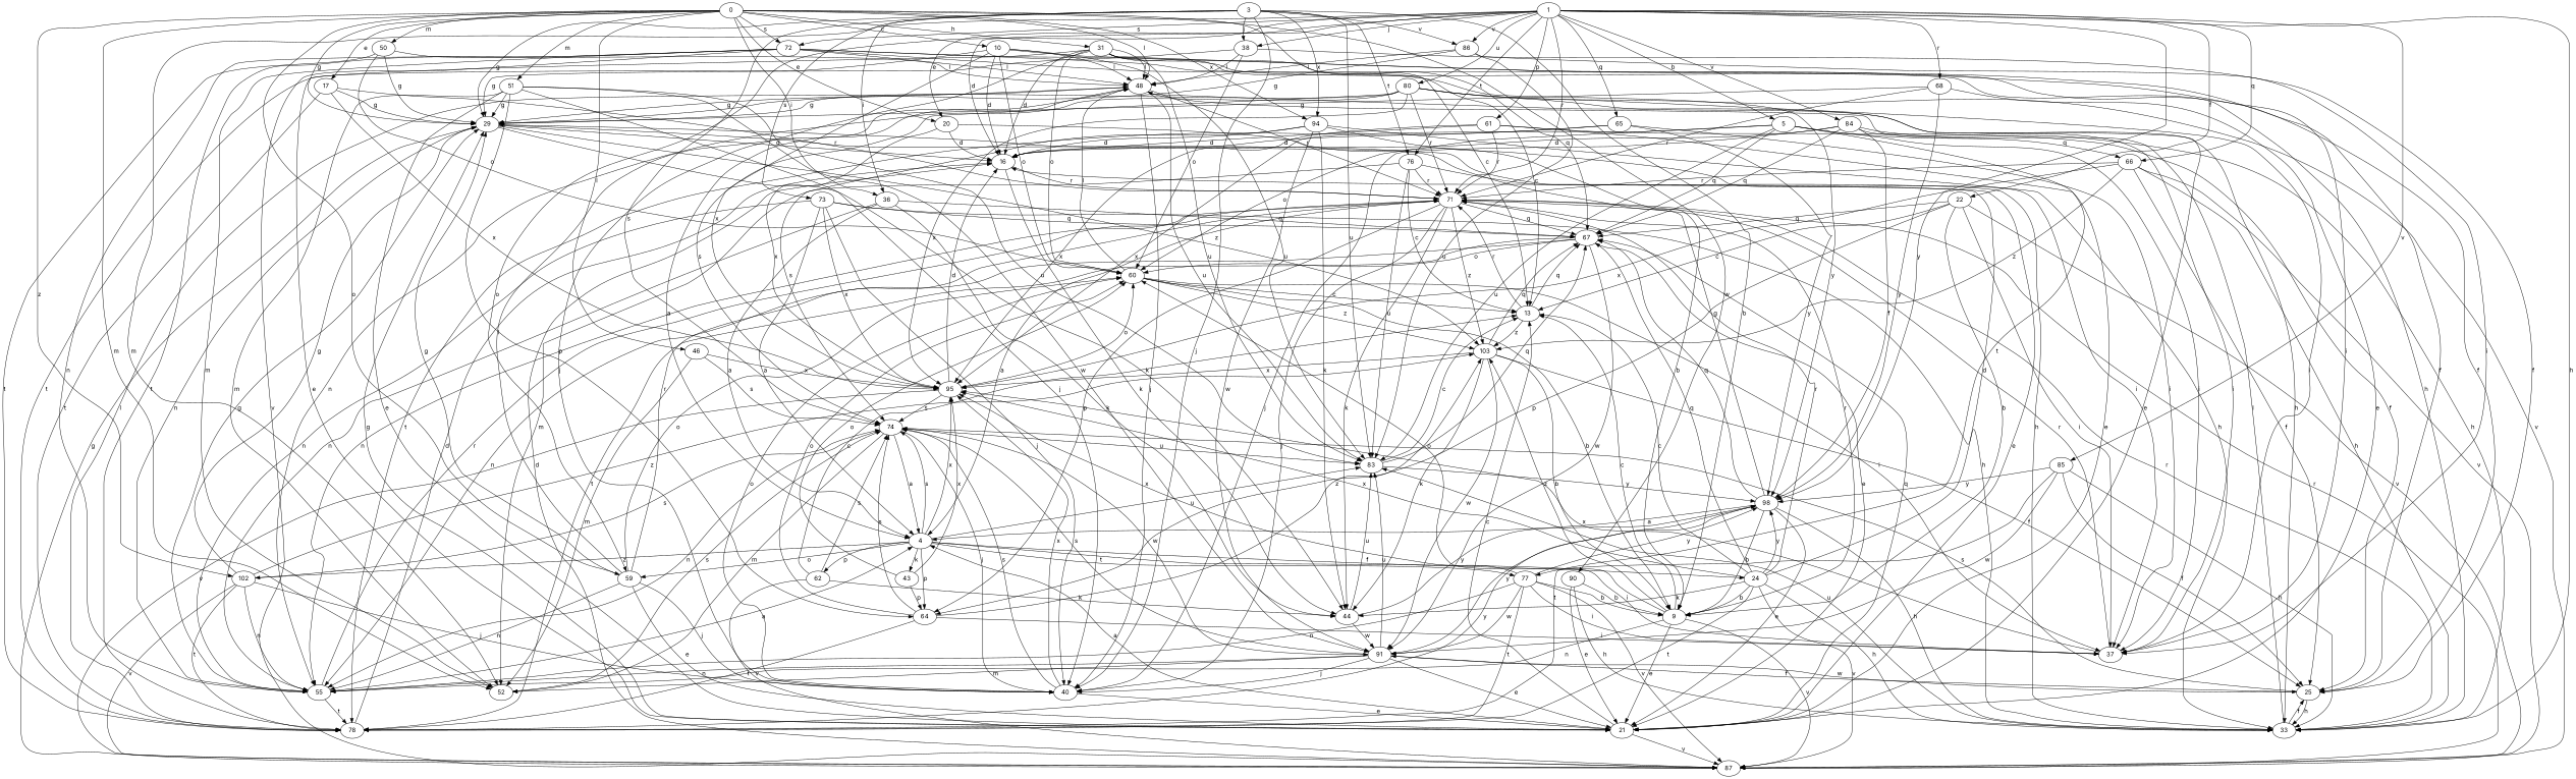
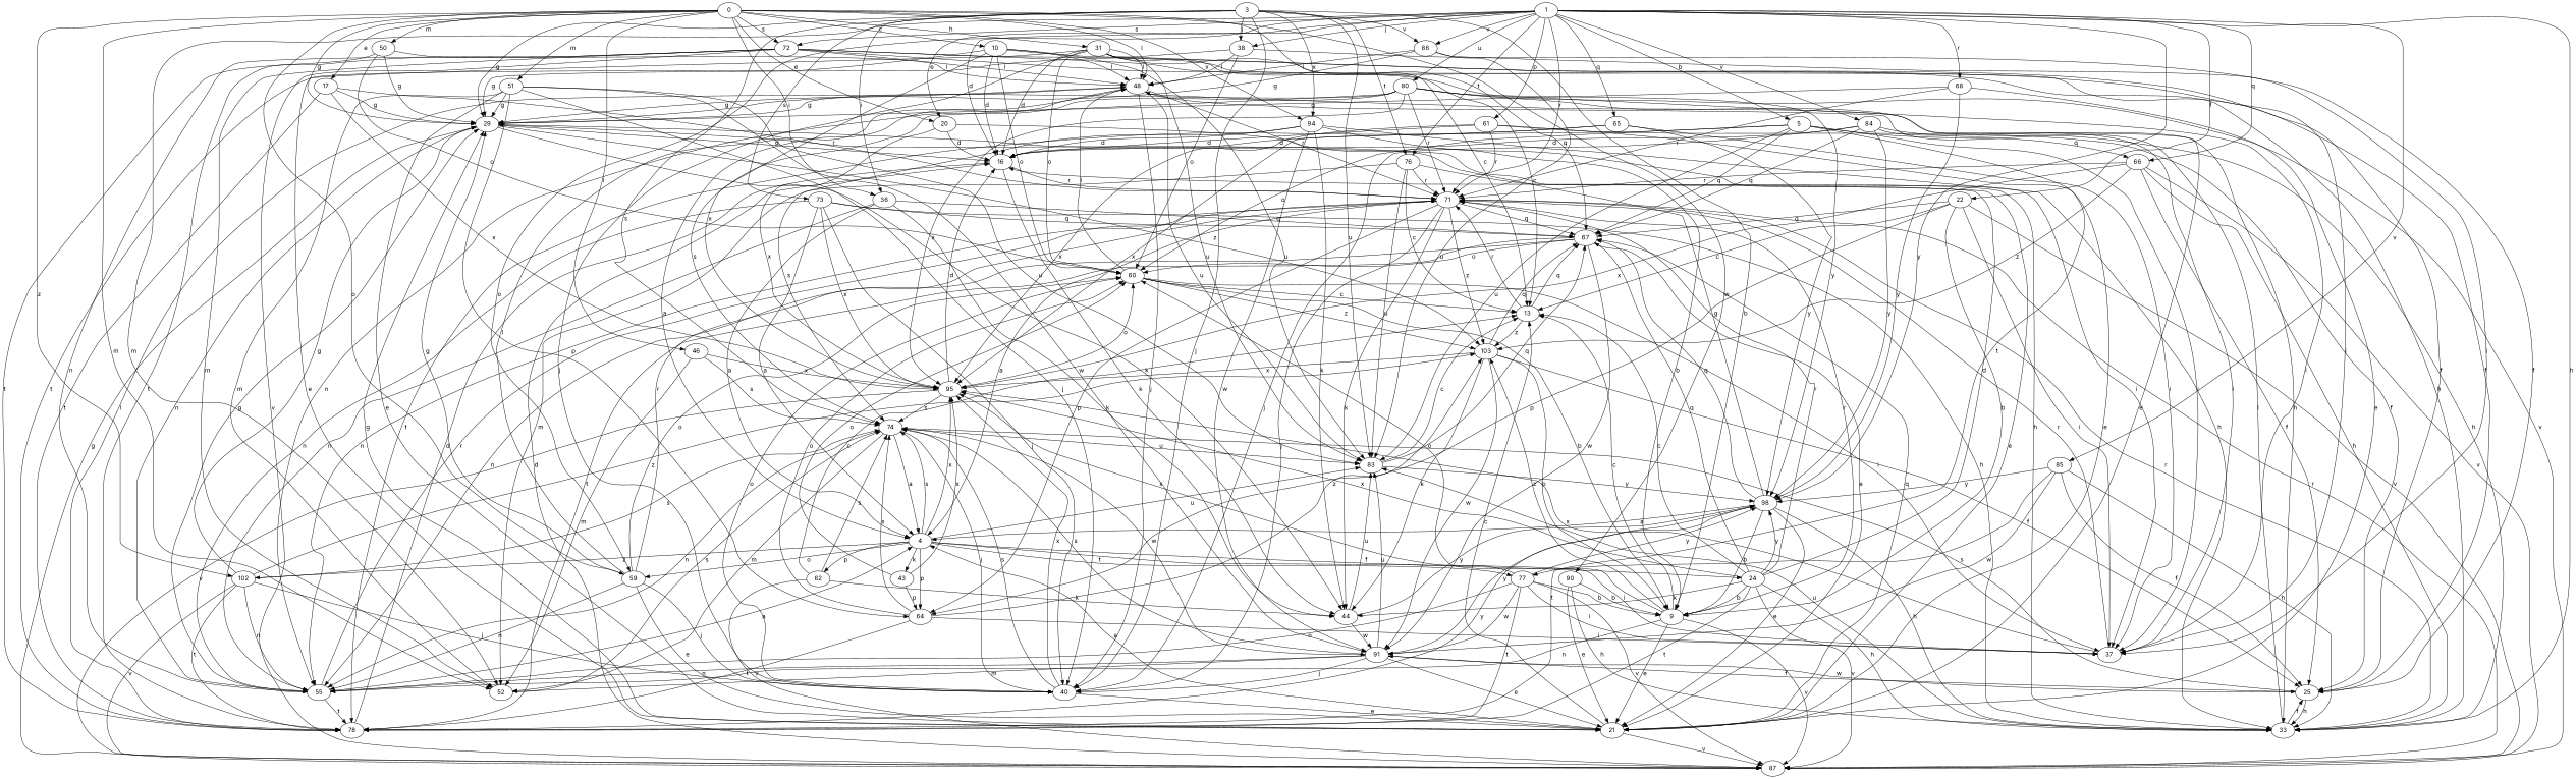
  strict digraph {
    fontname=Inter
    node [fontname=Inter]
    edge [fontname=Inter]
    0
    10
    13
    17
    20
    29
    31
    36
    46
    48
    50
    51
    52
    59
    72
    90
    94
    102
    16
    83
    95
    60
    21
    25
    71
    67
    103
    78
    9
    33
    55
    44
    40
    37
    4
    74
    64
    91
    98
    87
    1
    5
    22
    38
    61
    65
    66
    68
    76
    80
    84
    85
    86
    77
    3
    73
    24
    43
    62
    0 -> 10 [label=c]
    0 -> 13 [label=c]
    0 -> 17 [label=e]
    0 -> 20 [label=e]
    0 -> 29 [label=g]
    0 -> 31 [label=h]
    0 -> 36 [label=i]
    0 -> 46 [label=l]
    0 -> 48 [label=l]
    0 -> 50 [label=m]
    0 -> 51 [label=m]
    0 -> 52 [label=m]
    0 -> 59 [label=o]
    0 -> 72 [label=s]
    0 -> 90 [label=w]
    0 -> 94 [label=x]
    0 -> 102 [label=z]
    10 -> 48 [label=l]
    10 -> 16 [label=d]
    10 -> 83 [label=u]
    10 -> 95 [label=x]
    10 -> 60 [label=o]
    10 -> 21 [label=e]
    10 -> 25 [label=f]
    13 -> 71 [label=r]
    13 -> 67 [label=q]
    13 -> 103 [label=z]
    17 -> 29 [label=g]
    17 -> 95 [label=x]
    17 -> 71 [label=r]
    17 -> 78 [label=t]
    20 -> 16 [label=d]
    20 -> 95 [label=x]
    20 -> 9 [label=b]
    29 -> 16 [label=d]
    29 -> 103 [label=z]
    29 -> 33 [label=h]
    29 -> 55 [label=n]
    29 -> 44 [label=k]
    31 -> 13 [label=c]
    31 -> 48 [label=l]
    31 -> 16 [label=d]
    31 -> 83 [label=u]
    31 -> 60 [label=o]
    31 -> 67 [label=q]
    31 -> 78 [label=t]
    31 -> 40 [label=j]
    31 -> 37 [label=i]
    36 -> 67 [label=q]
    36 -> 55 [label=n]
    36 -> 44 [label=k]
    36 -> 4 [label=a]
    46 -> 52 [label=m]
    46 -> 95 [label=x]
    46 -> 74 [label=s]
    48 -> 29 [label=g]
    48 -> 83 [label=u]
    48 -> 71 [label=r]
    48 -> 33 [label=h]
    48 -> 40 [label=j]
    48 -> 4 [label=a]
    50 -> 29 [label=g]
    50 -> 48 [label=l]
    50 -> 60 [label=o]
    50 -> 78 [label=t]
    51 -> 29 [label=g]
    51 -> 52 [label=m]
    51 -> 83 [label=u]
    51 -> 21 [label=e]
    51 -> 40 [label=j]
    51 -> 64 [label=p]
    51 -> 91 [label=w]
    52 -> 74 [label=s]
    59 -> 29 [label=g]
    59 -> 48 [label=l]
    59 -> 60 [label=o]
    59 -> 21 [label=e]
    59 -> 71 [label=r]
    59 -> 55 [label=n]
    59 -> 40 [label=j]
    72 -> 48 [label=l]
    72 -> 52 [label=m]
    72 -> 25 [label=f]
    72 -> 78 [label=t]
    72 -> 33 [label=h]
    72 -> 55 [label=n]
    72 -> 98 [label=y]
    72 -> 87 [label=v]
    90 -> 21 [label=e]
    90 -> 9 [label=b]
    90 -> 33 [label=h]
    94 -> 16 [label=d]
    94 -> 33 [label=h]
    94 -> 44 [label=k]
    94 -> 37 [label=i]
    94 -> 74 [label=s]
    94 -> 91 [label=w]
    102 -> 29 [label=g]
    102 -> 103 [label=z]
    102 -> 78 [label=t]
    102 -> 55 [label=n]
    102 -> 40 [label=j]
    102 -> 74 [label=s]
    102 -> 87 [label=v]
    16 -> 71 [label=r]
    16 -> 44 [label=k]
    83 -> 13 [label=c]
    83 -> 67 [label=q]
    83 -> 98 [label=y]
    95 -> 16 [label=d]
    95 -> 60 [label=o]
    95 -> 74 [label=s]
    95 -> 87 [label=v]
    60 -> 13 [label=c]
    60 -> 48 [label=l]
    60 -> 103 [label=z]
    60 -> 9 [label=b]
    60 -> 37 [label=i]
    21 -> 13 [label=c]
    21 -> 29 [label=g]
    21 -> 67 [label=q]
    21 -> 4 [label=a]
    21 -> 87 [label=v]
    25 -> 33 [label=h]
    25 -> 74 [label=s]
    25 -> 91 [label=w]
    71 -> 67 [label=q]
    71 -> 103 [label=z]
    71 -> 55 [label=n]
    71 -> 44 [label=k]
    71 -> 40 [label=j]
    71 -> 4 [label=a]
    71 -> 64 [label=p]
    67 -> 60 [label=o]
    67 -> 21 [label=e]
    67 -> 78 [label=t]
    67 -> 55 [label=n]
    67 -> 91 [label=w]
    103 -> 95 [label=x]
    103 -> 25 [label=f]
    103 -> 67 [label=q]
    103 -> 9 [label=b]
    103 -> 44 [label=k]
    103 -> 91 [label=w]
    78 -> 48 [label=l]
    78 -> 16 [label=d]
    78 -> 98 [label=y]
    9 -> 13 [label=c]
    9 -> 60 [label=o]
    9 -> 21 [label=e]
    9 -> 71 [label=r]
    9 -> 103 [label=z]
    9 -> 55 [label=n]
    9 -> 87 [label=v]
    33 -> 48 [label=l]
    33 -> 83 [label=u]
    33 -> 25 [label=f]
    33 -> 71 [label=r]
    55 -> 29 [label=g]
    55 -> 71 [label=r]
    55 -> 78 [label=t]
    55 -> 4 [label=a]
    44 -> 83 [label=u]
    44 -> 91 [label=w]
    44 -> 98 [label=y]
    40 -> 95 [label=x]
    40 -> 60 [label=o]
    40 -> 21 [label=e]
    40 -> 74 [label=s]
    37 -> 95 [label=x]
    37 -> 71 [label=r]
    4 -> 59 [label=o]
    4 -> 102 [label=z]
    4 -> 83 [label=u]
    4 -> 95 [label=x]
    4 -> 37 [label=i]
    4 -> 74 [label=s]
    4 -> 64 [label=p]
    4 -> 77 [label=t]
    4 -> 24 [label=f]
    4 -> 43 [label=k]
    4 -> 62 [label=p]
    74 -> 52 [label=m]
    74 -> 83 [label=u]
    74 -> 55 [label=n]
    74 -> 40 [label=j]
    74 -> 4 [label=a]
    74 -> 91 [label=w]
    64 -> 60 [label=o]
    64 -> 103 [label=z]
    64 -> 78 [label=t]
    64 -> 37 [label=i]
    64 -> 74 [label=s]
    91 -> 52 [label=m]
    91 -> 83 [label=u]
    91 -> 21 [label=e]
    91 -> 25 [label=f]
    91 -> 55 [label=n]
    91 -> 40 [label=j]
    91 -> 74 [label=s]
    91 -> 98 [label=y]
    98 -> 29 [label=g]
    98 -> 21 [label=e]
    98 -> 67 [label=q]
    98 -> 9 [label=b]
    98 -> 33 [label=h]
    98 -> 4 [label=a]
    87 -> 29 [label=g]
    87 -> 16 [label=d]
    87 -> 71 [label=r]
    1 -> 20 [label=e]
    1 -> 52 [label=m]
    1 -> 59 [label=o]
    1 -> 72 [label=s]
    1 -> 16 [label=d]
    1 -> 71 [label=r]
    1 -> 33 [label=h]
    1 -> 98 [label=y]
    1 -> 5 [label=b]
    1 -> 22 [label=f]
    1 -> 38 [label=j]
    1 -> 61 [label=p]
    1 -> 65 [label=q]
    1 -> 66 [label=q]
    1 -> 68 [label=r]
    1 -> 76 [label=t]
    1 -> 80 [label=u]
    1 -> 84 [label=v]
    1 -> 85 [label=v]
    1 -> 86 [label=v]
    5 -> 83 [label=u]
    5 -> 95 [label=x]
    5 -> 60 [label=o]
    5 -> 67 [label=q]
    5 -> 37 [label=i]
    5 -> 66 [label=q]
    5 -> 77 [label=t]
    22 -> 13 [label=c]
    22 -> 67 [label=q]
    22 -> 9 [label=b]
    22 -> 37 [label=i]
    22 -> 64 [label=p]
    22 -> 87 [label=v]
    38 -> 29 [label=g]
    38 -> 48 [label=l]
    38 -> 60 [label=o]
    38 -> 25 [label=f]
    61 -> 16 [label=d]
    61 -> 95 [label=x]
    61 -> 21 [label=e]
    61 -> 25 [label=f]
    61 -> 71 [label=r]
    65 -> 16 [label=d]
    65 -> 78 [label=t]
    65 -> 37 [label=i]
    65 -> 98 [label=y]
    66 -> 95 [label=x]
    66 -> 25 [label=f]
    66 -> 71 [label=r]
    66 -> 103 [label=z]
    66 -> 33 [label=h]
    66 -> 87 [label=v]
    68 -> 29 [label=g]
    68 -> 21 [label=e]
    68 -> 71 [label=r]
    68 -> 98 [label=y]
    76 -> 13 [label=c]
    76 -> 52 [label=m]
    76 -> 83 [label=u]
    76 -> 21 [label=e]
    76 -> 71 [label=r]
    80 -> 29 [label=g]
    80 -> 95 [label=x]
    80 -> 21 [label=e]
    80 -> 71 [label=r]
    80 -> 55 [label=n]
    80 -> 37 [label=i]
    80 -> 74 [label=s]
    80 -> 87 [label=v]
    84 -> 16 [label=d]
    84 -> 67 [label=q]
    84 -> 33 [label=h]
    84 -> 40 [label=j]
    84 -> 37 [label=i]
-   84 -> 98 [label=f]
+   84 -> 98 [label=y]
    85 -> 25 [label=f]
    85 -> 78 [label=t]
    85 -> 33 [label=h]
    85 -> 91 [label=w]
    85 -> 98 [label=y]
    86 -> 29 [label=g]
    86 -> 48 [label=l]
    86 -> 83 [label=u]
    86 -> 37 [label=i]
    77 -> 95 [label=x]
    77 -> 78 [label=t]
    77 -> 9 [label=b]
    77 -> 55 [label=n]
    77 -> 37 [label=i]
    77 -> 91 [label=w]
    77 -> 98 [label=y]
    77 -> 87 [label=v]
    3 -> 29 [label=g]
    3 -> 36 [label=i]
    3 -> 94 [label=x]
    3 -> 83 [label=u]
    3 -> 9 [label=b]
    3 -> 40 [label=j]
    3 -> 74 [label=s]
    3 -> 38 [label=j]
    3 -> 76 [label=t]
    3 -> 86 [label=v]
    3 -> 73 [label=s]
    73 -> 95 [label=x]
    73 -> 67 [label=q]
    73 -> 33 [label=h]
    73 -> 55 [label=n]
    73 -> 40 [label=j]
    73 -> 4 [label=a]
    24 -> 13 [label=c]
    24 -> 16 [label=d]
    24 -> 95 [label=x]
    24 -> 71 [label=r]
    24 -> 67 [label=q]
    24 -> 78 [label=t]
    24 -> 9 [label=b]
    24 -> 33 [label=h]
    24 -> 44 [label=k]
    24 -> 98 [label=y]
    24 -> 87 [label=v]
    43 -> 95 [label=x]
    43 -> 60 [label=o]
    43 -> 64 [label=p]
    62 -> 13 [label=c]
    62 -> 44 [label=k]
    62 -> 74 [label=s]
    62 -> 87 [label=v]
  }
